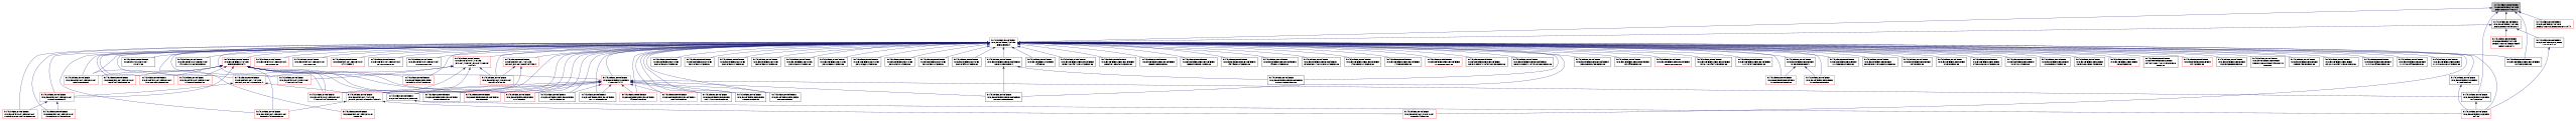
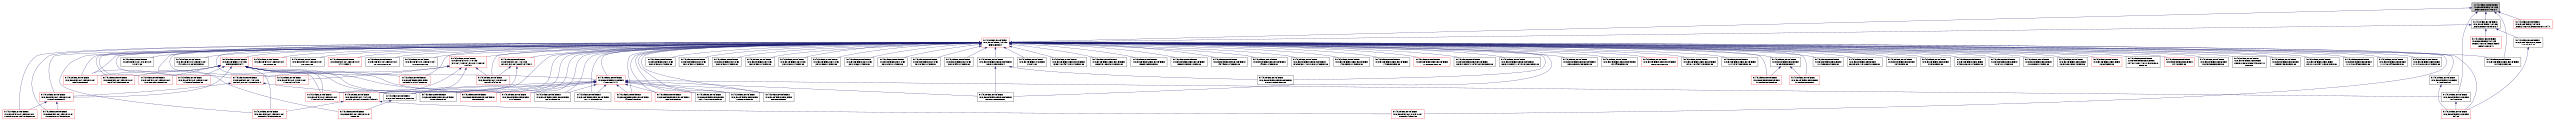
  digraph {
    node [color=black fontname=Helvetica fontsize=10 shape=record]
    edge [color=midnightblue dir=back fontname=Helvetica fontsize=10 labelfontname=Helvetica labelfontsize=10 style=solid]
    n1 [fillcolor=grey75 fontcolor=black height=0.2 label="build/_deps/googletest\l-src/googletest/include\l/gtest/gtest-printers.h" style=filled width=0.4]
    n2 [height=0.2 label="build/_deps/googletest\l-src/googletest/include\l/gtest/gtest-matchers.h" width=0.4]
    n3 [color=red height=0.2 label="build/_deps/googletest\l-src/googletest/include\l/gtest/gtest.h" width=0.4]
    n4 [height=0.2 label="build/_deps/googletest\l-src/googletest/src/gtest\l-printers.cc" width=0.4]
    n5 [height=0.2 label="build/_deps/googletest\l-src/googletest/test/googletest\l-printers-test.cc" width=0.4]
    n6 [color=red height=0.2 label="build/_deps/googletest\l-src/googletest/include\l/gtest/internal/gtest-param-util.h" width=0.4]
    n7 [color=red height=0.2 label="build/_deps/googletest\l-src/googletest/include\l/gtest/internal/gtest-death\l-test-internal.h" width=0.4]
    n8 [height=0.2 label="build/_deps/googletest\l-src/googletest/src/gtest\l-matchers.cc" width=0.4]
    n9 [color=red height=0.2 label="build/_deps/googletest\l-src/googlemock/include\l/gmock/gmock-cardinalities.h" width=0.4]
    n10 [color=red height=0.2 label="build/_deps/googletest\l-src/googlemock/include\l/gmock/gmock-spec-builders.h" width=0.4]
    n11 [color=red height=0.2 label="build/_deps/googletest\l-src/googlemock/src/gmock\l-spec-builders.cc" width=0.4]
    n12 [color=red height=0.2 label="build/_deps/googletest\l-src/googlemock/test/gmock\l-spec-builders_test.cc" width=0.4]
    n13 [color=red height=0.2 label="build/_deps/googletest\l-src/googlemock/src/gmock\l-cardinalities.cc" width=0.4]
    n14 [color=red height=0.2 label="build/_deps/googletest\l-src/googlemock/include\l/gmock/gmock-matchers.h" width=0.4]
    n15 [color=red height=0.2 label="build/_deps/googletest\l-src/googlemock/test/gmock\l-matchers_test.h" width=0.4]
    n16 [color=red height=0.2 label="build/_deps/googletest\l-src/googlemock/test/gmock\l-matchers-containers_test.cc" width=0.4]
    n17 [color=red height=0.2 label="build/_deps/googletest\l-src/googlemock/test/gmock\l-matchers-misc_test.cc" width=0.4]
    n18 [color=red height=0.2 label="build/_deps/googletest\l-src/googlemock/include\l/gmock/internal/gmock-internal\l-utils.h" width=0.4]
    n19 [color=red height=0.2 label="build/_deps/googletest\l-src/googlemock/src/gmock\l-internal-utils.cc" width=0.4]
    n20 [color=red height=0.2 label="build/_deps/googletest\l-src/googlemock/test/gmock\l-internal-utils_test.cc" width=0.4]
-   n21 [height=0.2 label="build/_deps/googletest\l-src/actions/src/gmock\l_main.cc" width=0.4]
+   n21 [height=0.2 label="build/_deps/googletest\l-src/googlemock/src/gmock\l_main.cc" width=0.4]
    n22 [color=red height=0.2 label="build/_deps/googletest\l-src/googlemock/test/gmock\l-actions_test.cc" width=0.4]
    n23 [color=red height=0.2 label="build/_deps/googletest\l-src/googlemock/test/gmock\l-cardinalities_test.cc" width=0.4]
    n24 [height=0.2 label="build/_deps/googletest\l-src/googlemock/test/gmock\l-function-mocker_test.cc" width=0.4]
    n25 [color=red height=0.2 label="build/_deps/googletest\l-src/googlemock/test/gmock\l-more-actions_test.cc" width=0.4]
    n26 [color=red height=0.2 label="build/_deps/googletest\l-src/googlemock/test/gmock\l-nice-strict_test.cc" width=0.4]
    n27 [color=red height=0.2 label="build/_deps/googletest\l-src/googlemock/test/gmock\l-port_test.cc" width=0.4]
    n28 [height=0.2 label="build/_deps/googletest\l-src/googlemock/test/gmock\l_ex_test.cc" width=0.4]
    n29 [color=red height=0.2 label="build/_deps/googletest\l-src/googlemock/test/gmock\l_link_test.h" width=0.4]
    n30 [height=0.2 label="build/_deps/googletest\l-src/googlemock/test/gmock\l_output_test_.cc" width=0.4]
    n31 [height=0.2 label="build/_deps/googletest\l-src/googlemock/test/gmock\l_stress_test.cc" width=0.4]
    n32 [color=red height=0.2 label="build/_deps/googletest\l-src/googlemock/test/gmock\l_test.cc" width=0.4]
    n33 [color=red height=0.2 label="build/_deps/googletest\l-src/googletest/include\l/gtest/gtest-spi.h" width=0.4]
    n34 [color=red height=0.2 label="build/_deps/googletest\l-src/googletest/src/gtest\l-internal-inl.h" width=0.4]
    n35 [color=red height=0.2 label="build/_deps/googletest\l-src/googletest/src/gtest\l-all.cc" width=0.4]
    n36 [height=0.2 label="build/_deps/googletest\l-src/googletest/src/gtest.cc" width=0.4]
    n37 [height=0.2 label="build/_deps/googletest\l-src/googletest/test/googletest\l-color-test_.cc" width=0.4]
    n38 [height=0.2 label="build/_deps/googletest\l-src/googletest/test/googletest\l-env-var-test_.cc" width=0.4]
    n39 [color=red height=0.2 label="build/_deps/googletest\l-src/googletest/test/googletest\l-filepath-test.cc" width=0.4]
    n40 [color=red height=0.2 label="build/_deps/googletest\l-src/googletest/test/googletest\l-options-test.cc" width=0.4]
    n41 [height=0.2 label="build/_deps/googletest\l-src/googletest/test/googletest\l-output-test_.cc" width=0.4]
    n42 [height=0.2 label="build/_deps/googletest\l-src/googletest/test/googletest\l-param-test-test.cc" width=0.4]
    n43 [color=red height=0.2 label="build/_deps/googletest\l-src/googletest/test/googletest\l-port-test.cc" width=0.4]
    n44 [height=0.2 label="build/_deps/googletest\l-src/googletest/test/gtest\l_environment_test.cc" width=0.4]
    n45 [height=0.2 label="build/_deps/googletest\l-src/googletest/test/gtest\l_repeat_test.cc" width=0.4]
    n46 [height=0.2 label="build/_deps/googletest\l-src/googletest/test/gtest\l_stress_test.cc" width=0.4]
    n47 [color=red height=0.2 label="build/_deps/googletest\l-src/googletest/test/gtest\l_unittest.cc" width=0.4]
    n48 [color=red height=0.2 label="build/_deps/googletest\l-src/googletest/test/gtest\l_pred_impl_unittest.cc" width=0.4]
    n49 [height=0.2 label="build/_deps/googletest\l-src/googletest/samples\l/sample10_unittest.cc" width=0.4]
    n50 [height=0.2 label="build/_deps/googletest\l-src/googletest/samples\l/sample1_unittest.cc" width=0.4]
    n51 [height=0.2 label="build/_deps/googletest\l-src/googletest/samples\l/sample2_unittest.cc" width=0.4]
    n52 [height=0.2 label="build/_deps/googletest\l-src/googletest/samples\l/sample3_unittest.cc" width=0.4]
    n53 [height=0.2 label="build/_deps/googletest\l-src/googletest/samples\l/sample4_unittest.cc" width=0.4]
    n54 [height=0.2 label="build/_deps/googletest\l-src/googletest/samples\l/sample5_unittest.cc" width=0.4]
    n55 [height=0.2 label="build/_deps/googletest\l-src/googletest/samples\l/sample6_unittest.cc" width=0.4]
    n56 [height=0.2 label="build/_deps/googletest\l-src/googletest/samples\l/sample7_unittest.cc" width=0.4]
    n57 [height=0.2 label="build/_deps/googletest\l-src/googletest/samples\l/sample8_unittest.cc" width=0.4]
    n58 [height=0.2 label="build/_deps/googletest\l-src/googletest/samples\l/sample9_unittest.cc" width=0.4]
    n59 [height=0.2 label="build/_deps/googletest\l-src/googletest/src/gtest\l-typed-test.cc" width=0.4]
-   n60 [height=0.2 label="build/_deps/googletest\l-src/googletest/src/gtest\l_filter.cc" width=0.4]
+   n60 [height=0.2 label="build/_deps/googletest\l-src/googletest/src/gtest\l_main.cc" width=0.4]
    n61 [height=0.2 label="build/_deps/googletest\l-src/googletest/test/googletest\l-break-on-failure-unittest_.cc" width=0.4]
    n62 [height=0.2 label="build/_deps/googletest\l-src/googletest/test/googletest\l-catch-exceptions-test_.cc" width=0.4]
    n63 [height=0.2 label="build/_deps/googletest\l-src/googletest/test/googletest\l-death-test-test.cc" width=0.4]
    n64 [height=0.2 label="build/_deps/googletest\l-src/googletest/test/googletest\l-death-test_ex_test.cc" width=0.4]
    n65 [height=0.2 label="build/_deps/googletest\l-src/googletest/test/googletest\l-failfast-unittest_.cc" width=0.4]
    n66 [height=0.2 label="build/_deps/googletest\l-src/googletest/test/googletest\l-filter-unittest_.cc" width=0.4]
    n67 [height=0.2 label="build/_deps/googletest\l-src/googletest/test/googletest\l-global-environment-unittest_.cc" width=0.4]
    n68 [height=0.2 label="build/_deps/googletest\l-src/googletest/test/googletest\l-list-tests-unittest_.cc" width=0.4]
    n69 [height=0.2 label="build/_deps/googletest\l-src/googletest/test/googletest\l-listener-test.cc" width=0.4]
    n70 [color=red height=0.2 label="build/_deps/googletest\l-src/googletest/test/googletest\l-message-test.cc" width=0.4]
    n71 [height=0.2 label="build/_deps/googletest\l-src/googletest/test/googletest\l-param-test-invalid-name1-test_.cc" width=0.4]
    n72 [height=0.2 label="build/_deps/googletest\l-src/googletest/test/googletest\l-param-test-invalid-name2-test_.cc" width=0.4]
    n73 [height=0.2 label="build/_deps/googletest\l-src/googletest/test/googletest\l-param-test-test.h" width=0.4]
    n74 [height=0.2 label="build/_deps/googletest\l-src/googletest/test/googletest\l-param-test2-test.cc" width=0.4]
    n75 [height=0.2 label="build/_deps/googletest\l-src/googletest/test/googletest\l-setuptestsuite-test_.cc" width=0.4]
    n76 [height=0.2 label="build/_deps/googletest\l-src/googletest/test/googletest\l-shuffle-test_.cc" width=0.4]
    n77 [color=red height=0.2 label="build/_deps/googletest\l-src/googletest/test/googletest\l-test-part-test.cc" width=0.4]
    n78 [height=0.2 label="build/_deps/googletest\l-src/googletest/test/googletest\l-throw-on-failure-test_.cc" width=0.4]
    n79 [height=0.2 label="build/_deps/googletest\l-src/googletest/test/googletest\l-uninitialized-test_.cc" width=0.4]
    n80 [color=red height=0.2 label="build/_deps/googletest\l-src/googletest/test/gtest\l-typed-test2_test.cc" width=0.4]
    n81 [color=red height=0.2 label="build/_deps/googletest\l-src/googletest/test/gtest\l-typed-test_test.cc" width=0.4]
    n82 [height=0.2 label="build/_deps/googletest\l-src/googletest/test/gtest\l-typed-test_test.h" width=0.4]
    n83 [height=0.2 label="build/_deps/googletest\l-src/googletest/test/gtest\l-unittest-api_test.cc" width=0.4]
    n84 [height=0.2 label="build/_deps/googletest\l-src/googletest/test/gtest\l_assert_by_exception_test.cc" width=0.4]
    n85 [height=0.2 label="build/_deps/googletest\l-src/googletest/test/gtest\l_dirs_test.cc" width=0.4]
    n86 [height=0.2 label="build/_deps/googletest\l-src/googletest/test/gtest\l_help_test_.cc" width=0.4]
    n87 [height=0.2 label="build/_deps/googletest\l-src/googletest/test/gtest\l_list_output_unittest_.cc" width=0.4]
    n88 [height=0.2 label="build/_deps/googletest\l-src/googletest/test/gtest\l_main_unittest.cc" width=0.4]
    n89 [height=0.2 label="build/_deps/googletest\l-src/googletest/test/gtest\l_no_test_unittest.cc" width=0.4]
    n90 [height=0.2 label="build/_deps/googletest\l-src/googletest/test/gtest\l_premature_exit_test.cc" width=0.4]
    n91 [color=red height=0.2 label="build/_deps/googletest\l-src/googletest/test/gtest\l_prod_test.cc" width=0.4]
    n92 [height=0.2 label="build/_deps/googletest\l-src/googletest/test/gtest\l_skip_in_environment_setup\l_test.cc" width=0.4]
    n93 [color=red height=0.2 label="build/_deps/googletest\l-src/googletest/test/gtest\l_skip_test.cc" width=0.4]
    n94 [height=0.2 label="build/_deps/googletest\l-src/googletest/test/gtest\l_sole_header_test.cc" width=0.4]
    n95 [height=0.2 label="build/_deps/googletest\l-src/googletest/test/gtest\l_test_macro_stack_footprint\l_test.cc" width=0.4]
    n96 [height=0.2 label="build/_deps/googletest\l-src/googletest/test/gtest\l_testbridge_test_.cc" width=0.4]
    n97 [height=0.2 label="build/_deps/googletest\l-src/googletest/test/gtest\l_throw_on_failure_ex_test.cc" width=0.4]
    n98 [height=0.2 label="build/_deps/googletest\l-src/googletest/test/gtest\l_xml_outfile1_test_.cc" width=0.4]
    n99 [height=0.2 label="build/_deps/googletest\l-src/googletest/test/gtest\l_xml_outfile2_test_.cc" width=0.4]
    n100 [height=0.2 label="build/_deps/googletest\l-src/googletest/test/gtest\l_xml_output_unittest_.cc" width=0.4]
    n1 -> n2
    n1 -> n3
    n1 -> n4
    n1 -> n5
    n1 -> n6
    n2 -> n3
    n2 -> n7
    n2 -> n8
    n3 -> n5
    n3 -> n9
    n3 -> n10
    n3 -> n11
    n3 -> n12
    n3 -> n13
    n3 -> n14
    n3 -> n15
    n3 -> n16
    n3 -> n17
    n3 -> n18
    n3 -> n19
    n3 -> n20
    n3 -> n21
    n3 -> n22
    n3 -> n23
    n3 -> n24
    n3 -> n25
    n3 -> n26
    n3 -> n27
    n3 -> n28
    n3 -> n29
    n3 -> n30
    n3 -> n31
    n3 -> n32
    n3 -> n33
    n3 -> n34
    n3 -> n35
    n3 -> n36
    n3 -> n37
    n3 -> n38
    n3 -> n39
    n3 -> n40
    n3 -> n41
    n3 -> n42
    n3 -> n43
    n3 -> n44
    n3 -> n45
    n3 -> n46
    n3 -> n47
    n3 -> n48
    n3 -> n49
    n3 -> n50
    n3 -> n51
    n3 -> n52
    n3 -> n53
    n3 -> n54
    n3 -> n55
    n3 -> n56
    n3 -> n57
    n3 -> n58
    n3 -> n59
    n3 -> n60
    n3 -> n61
    n3 -> n62
    n3 -> n63
    n3 -> n64
    n3 -> n65
    n3 -> n66
    n3 -> n67
    n3 -> n68
    n3 -> n69
    n3 -> n70
    n3 -> n71
    n3 -> n72
    n3 -> n73
    n3 -> n74
    n3 -> n75
    n3 -> n76
    n3 -> n77
    n3 -> n78
    n3 -> n79
    n3 -> n80
    n3 -> n81
    n3 -> n82
    n3 -> n83
    n3 -> n84
    n3 -> n85
    n3 -> n86
    n3 -> n87
    n3 -> n88
    n3 -> n89
    n3 -> n90
    n3 -> n91
    n3 -> n92
    n3 -> n93
    n3 -> n94
    n3 -> n95
    n3 -> n96
    n3 -> n97
    n3 -> n98
    n3 -> n99
    n3 -> n100
    n4 -> n35
    n8 -> n35
    n9 -> n10
    n9 -> n13
    n10 -> n11
    n10 -> n12
    n14 -> n10
    n14 -> n15
    n15 -> n16
    n15 -> n17
    n18 -> n10
    n18 -> n13
    n18 -> n14
    n18 -> n19
    n18 -> n20
    n33 -> n12
    n33 -> n15
    n33 -> n20
    n33 -> n22
    n33 -> n23
    n33 -> n25
    n33 -> n26
    n33 -> n34
    n33 -> n36
    n33 -> n41
    n33 -> n43
    n33 -> n47
    n33 -> n48
    n34 -> n4
    n34 -> n20
    n34 -> n36
    n34 -> n37
    n34 -> n38
    n34 -> n39
    n34 -> n40
    n34 -> n41
    n34 -> n42
    n34 -> n43
    n34 -> n44
    n34 -> n45
    n34 -> n46
    n34 -> n47
-   n36 -> n35
+   n36 -> n32
    n59 -> n35
    n73 -> n42
    n73 -> n74
    n82 -> n80
    n82 -> n81
  }
